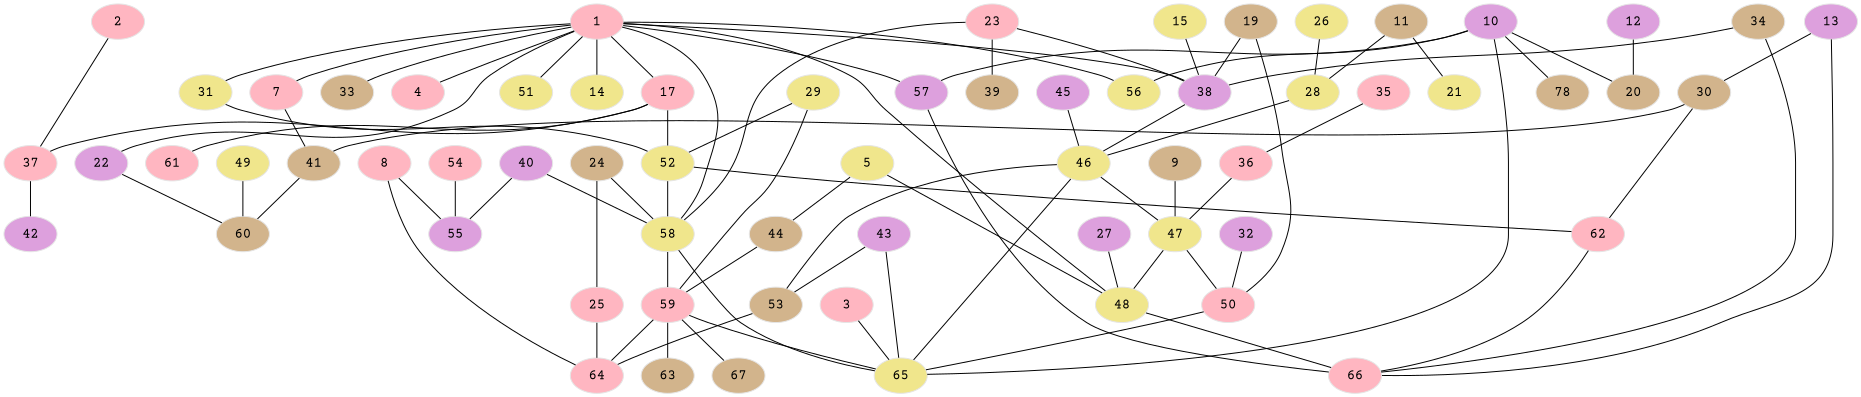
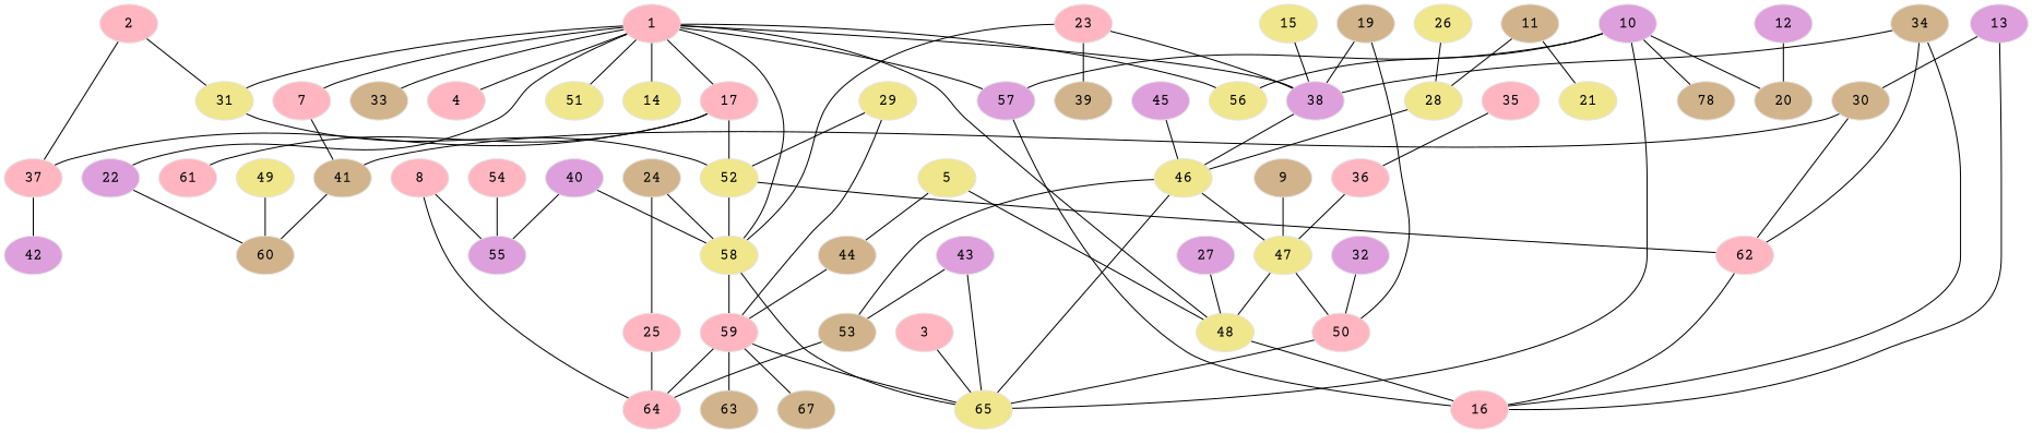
  graph {
    fontname="Courier Prime"
    node [color=gray90 fillcolor=lightpink fontname="Courier Prime" style=filled]
    edge [fontname="Courier Prime" weight=1.0]
    1
    4
    7
    14 [fillcolor=khaki]
    17
    22 [fillcolor=plum]
    31 [fillcolor=khaki]
    33 [fillcolor=tan]
    38 [fillcolor=plum]
    48 [fillcolor=khaki]
    51 [fillcolor=khaki]
    56 [fillcolor=khaki]
    57 [fillcolor=plum]
    58 [fillcolor=khaki]
    41 [fillcolor=tan]
    37
    52 [fillcolor=khaki]
    61
    60 [fillcolor=tan]
    46 [fillcolor=khaki]
-   66
+   66 [label=16]
    65 [fillcolor=khaki]
    59
    2
    42 [fillcolor=plum]
    3
    5 [fillcolor=khaki]
    44 [fillcolor=tan]
    8
    64
    55 [fillcolor=plum]
    9 [fillcolor=tan]
    47 [fillcolor=khaki]
    50
    10 [fillcolor=plum]
    n36 [fillcolor=tan label=78]
    20 [fillcolor=tan]
    11 [fillcolor=tan]
    21 [fillcolor=khaki]
    28 [fillcolor=khaki]
    12 [fillcolor=plum]
    13 [fillcolor=plum]
    30 [fillcolor=tan]
    62
    15 [fillcolor=khaki]
    53 [fillcolor=tan]
    19 [fillcolor=tan]
    23
    39 [fillcolor=tan]
    24 [fillcolor=tan]
    25
    26 [fillcolor=khaki]
    27 [fillcolor=plum]
    29 [fillcolor=khaki]
    63 [fillcolor=tan]
    67 [fillcolor=tan]
    32 [fillcolor=plum]
    34 [fillcolor=tan]
    35
    36
    40 [fillcolor=plum]
    43 [fillcolor=plum]
    45 [fillcolor=plum]
    49 [fillcolor=khaki]
    54
    1 -- 4
    1 -- 7
    1 -- 14
    1 -- 17
    1 -- 22
    1 -- 31
    1 -- 33
    1 -- 38
    1 -- 48
    1 -- 51
    1 -- 56
    1 -- 57
    1 -- 58
    7 -- 41
    17 -- 37
    17 -- 52
    17 -- 61
    22 -- 60
    31 -- 52
    38 -- 46
    48 -- 66 [weight=2.0]
    57 -- 66
    58 -- 65
    58 -- 59
    41 -- 60
    37 -- 42
    52 -- 58
    52 -- 62
    46 -- 65
    46 -- 47
    46 -- 53
    59 -- 65
    59 -- 64
    59 -- 63
    59 -- 67
+   2 -- 31
    2 -- 37
    3 -- 65
    5 -- 48
    5 -- 44
    44 -- 59
    8 -- 64
    8 -- 55
    9 -- 47
    47 -- 48
    47 -- 50
    50 -- 65
    10 -- 56 [weight=2.0]
    10 -- 57
    10 -- 65
    10 -- n36
    10 -- 20
    11 -- 21
    11 -- 28
    28 -- 46
    12 -- 20
    13 -- 66
    13 -- 30
    30 -- 41
    30 -- 62
    62 -- 66
    15 -- 38
    53 -- 64
    19 -- 38
    19 -- 50
    23 -- 38
    23 -- 58
    23 -- 39
    24 -- 58
    24 -- 25
    25 -- 64
    26 -- 28
    27 -- 48
    29 -- 52
    29 -- 59
    32 -- 50
    34 -- 38
    34 -- 66
+   34 -- 62
    35 -- 36
    36 -- 47
    40 -- 58
    40 -- 55
    43 -- 65
    43 -- 53
    45 -- 46
    49 -- 60
    54 -- 55
  }
